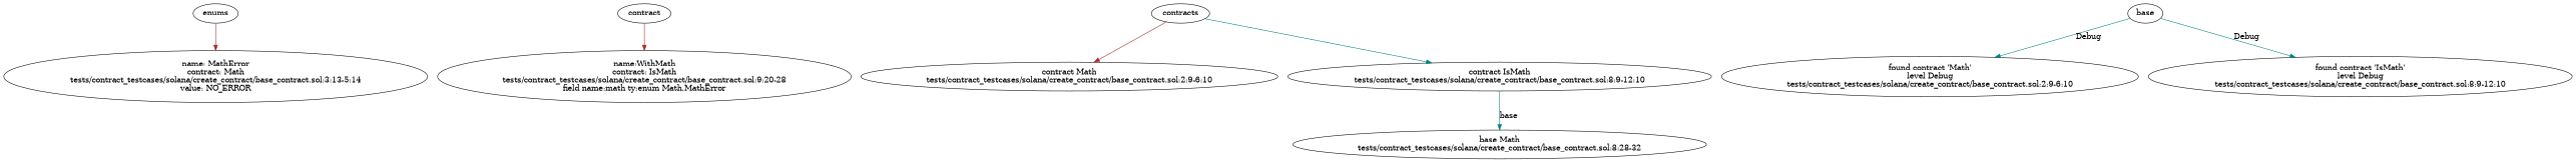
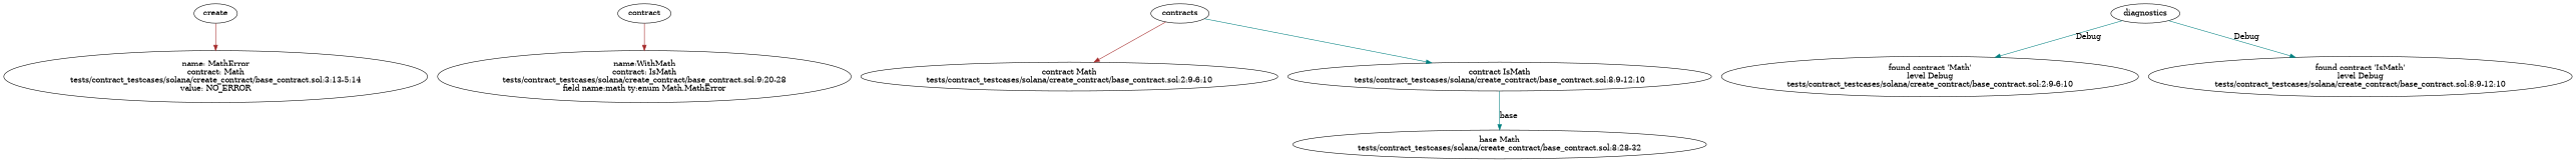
  strict digraph {
    edge [color=teal]
    n1 [label="name: MathError\ncontract: Math\ntests/contract_testcases/solana/create_contract/base_contract.sol:3:13-5:14\nvalue: NO_ERROR"]
    n2 [label="name:WithMath\ncontract: IsMath\ntests/contract_testcases/solana/create_contract/base_contract.sol:9:20-28\nfield name:math ty:enum Math.MathError"]
    n3 [label="contract Math\ntests/contract_testcases/solana/create_contract/base_contract.sol:2:9-6:10"]
    n4 [label="contract IsMath\ntests/contract_testcases/solana/create_contract/base_contract.sol:8:9-12:10"]
    n5 [label="base Math\ntests/contract_testcases/solana/create_contract/base_contract.sol:8:28-32"]
    n6 [label="found contract 'Math'\nlevel Debug\ntests/contract_testcases/solana/create_contract/base_contract.sol:2:9-6:10"]
    n7 [label="found contract 'IsMath'\nlevel Debug\ntests/contract_testcases/solana/create_contract/base_contract.sol:8:9-12:10"]
-   enums
+   enums [label=create]
    n9 [label=contract]
    contracts
-   diagnostics [label=base]
+   diagnostics
    n4 -> n5 [label=base]
    enums -> n1 [color=brown]
    n9 -> n2 [color=brown]
    contracts -> n3 [color=brown]
    contracts -> n4
    diagnostics -> n6 [label=Debug]
    diagnostics -> n7 [label=Debug]
  }
